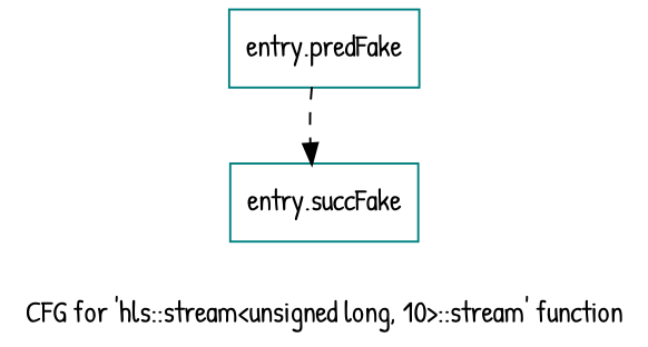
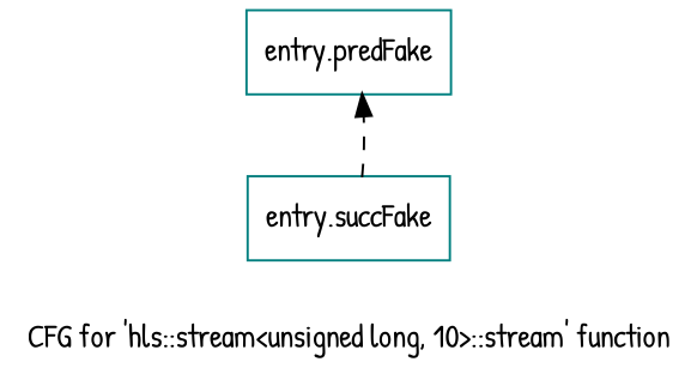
  digraph {
    label="CFG for 'hls::stream\<unsigned long, 10\>::stream' function"
    fontname="Patrick Hand"
    node [shape=record color=teal fontname="Patrick Hand"]
    n1 [label="{entry.predFake}"]
    n2 [filename="/tools/Xilinx/Vitis_HLS/2023.1/include/hls_stream.h" label="{entry.succFake}" linenumber=525]
-   n1 -> n2 [execusionnum=1 filename="/tools/Xilinx/Vitis_HLS/2023.1/include/hls_stream.h" color=black style=dashed fontname="Patrick Hand"]
+   n2 -> n1 [execusionnum=1 filename="/tools/Xilinx/Vitis_HLS/2023.1/include/hls_stream.h" color=black style=dashed fontname="Patrick Hand"]
  }
